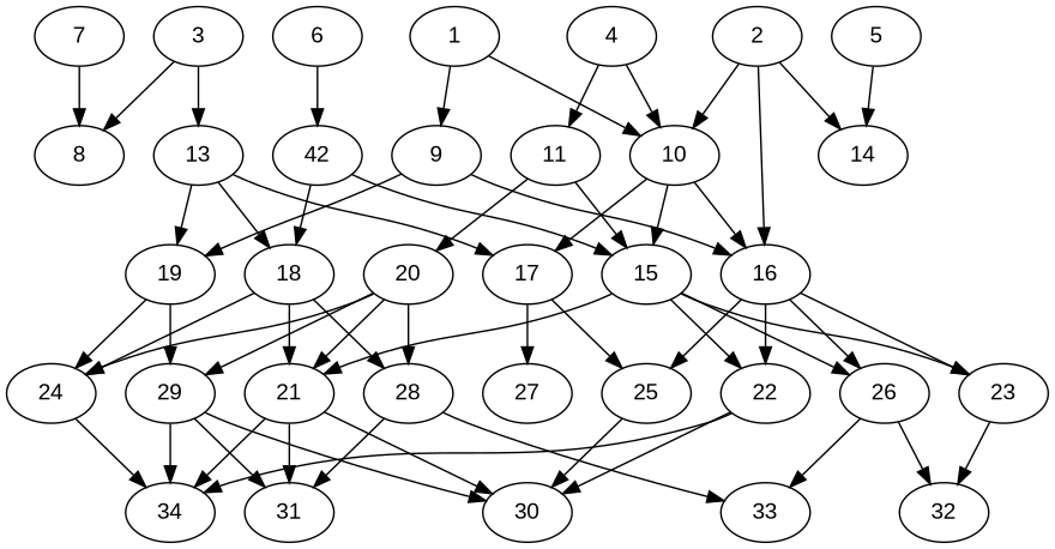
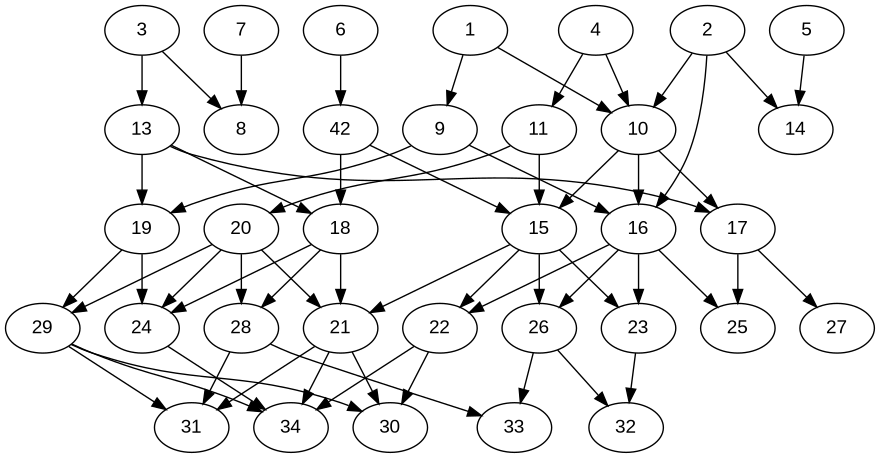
  digraph {
    fontname="Liberation Sans"
    node [alpha=0.18 fontname="Liberation Sans"]
    edge [fontname="Liberation Sans"]
    1 [alpha=0.15 expect_size=78712406105657442304]
    9 [alpha=0.00 expect_size=28973472570060832768]
    10 [alpha=0.20 expect_size=39750310279783856]
    16 [alpha=0.05 expect_size=183673608430061355008]
    19 [expect_size=30852773434986856448]
    15 [alpha=0.06 expect_size=5172556463129733]
    17 [alpha=0.04 expect_size=3442268224536669]
    22 [alpha=0.04 expect_size=21100104625104196]
    23 [alpha=0.05 expect_size=3025259692958424]
    26 [alpha=0.07 expect_size=8718587446031056]
    25 [alpha=0.13 expect_size=10311019122418253824]
    24 [alpha=0.04 expect_size=246486662382109440]
    29 [alpha=0.02 expect_size=107923985840780345344]
    21 [alpha=0.15 expect_size=460698458053559872]
    27 [alpha=0.13 expect_size=3944197523094110208]
    2 [alpha=0.16 expect_size=70091355871462293504]
    14 [alpha=0.03 expect_size=246822187479894851584]
    3 [alpha=0.11 expect_size=129531449417965328]
    8 [alpha=0.03 expect_size=52256867090432000000]
    13 [expect_size=243333275657187648]
    18 [alpha=0.02 expect_size=30070748513300072]
    28 [alpha=0.20 expect_size=30648847396619336]
    4 [alpha=0.11 expect_size=4288528065744601088]
    11 [expect_size=3906694982310176]
    20 [alpha=0.05 expect_size=2186624818540750]
    5 [alpha=0.08 expect_size=9721964692779302912]
    6 [alpha=0.19 expect_size=332069181583573]
    n28 [alpha=0.15 expect_size=38261127818910892032 label=42]
    7 [alpha=0.16 expect_size=5779191445265055744]
    30 [alpha=0.09 expect_size=117857109682171]
    34 [alpha=0.07 expect_size=2244690639398633472]
    32 [alpha=0.00 expect_size=123001733987600171008]
    33 [expect_size=543862383890934656]
    31 [alpha=0.01 expect_size=48726933211875115008]
    1 -> 9
    1 -> 10
    9 -> 16
    9 -> 19
    10 -> 16
    10 -> 15
    10 -> 17
    16 -> 22
    16 -> 23
    16 -> 26
    16 -> 25
    19 -> 24
    19 -> 29
    15 -> 22
    15 -> 23
    15 -> 26
    15 -> 21
    17 -> 25
    17 -> 27
    22 -> 30
    22 -> 34
    23 -> 32
    26 -> 32
    26 -> 33
-   25 -> 30
    24 -> 34
    29 -> 30
    29 -> 34
    29 -> 31
    21 -> 30
    21 -> 34
    21 -> 31
    2 -> 10
    2 -> 16
    2 -> 14
    3 -> 8
    3 -> 13
    13 -> 19
    13 -> 17
    13 -> 18
    18 -> 24
    18 -> 21
    18 -> 28
    28 -> 33
    28 -> 31
    4 -> 10
    4 -> 11
    11 -> 15
    11 -> 20
    20 -> 24
    20 -> 29
    20 -> 21
    20 -> 28
    5 -> 14
    6 -> n28
    n28 -> 15
    n28 -> 18
    7 -> 8
  }
